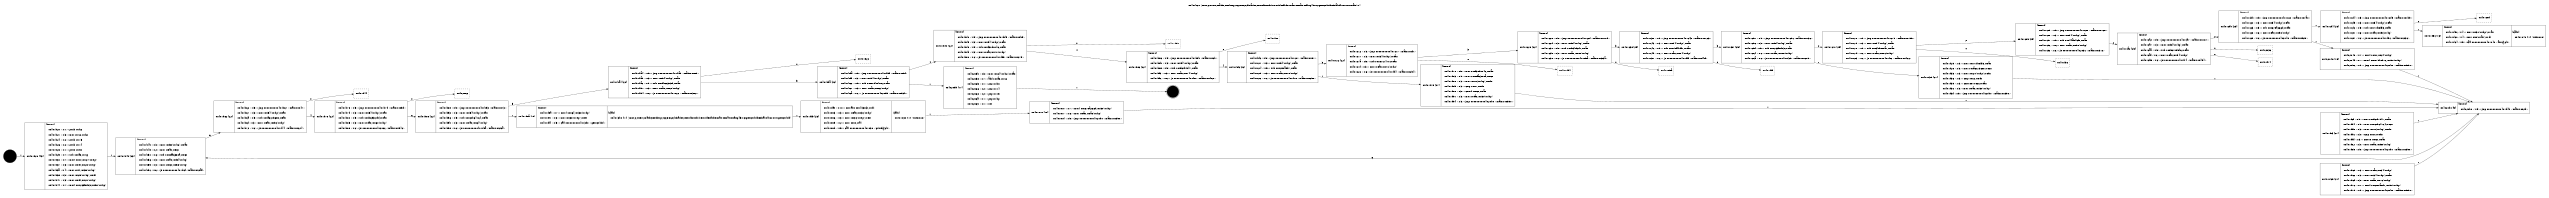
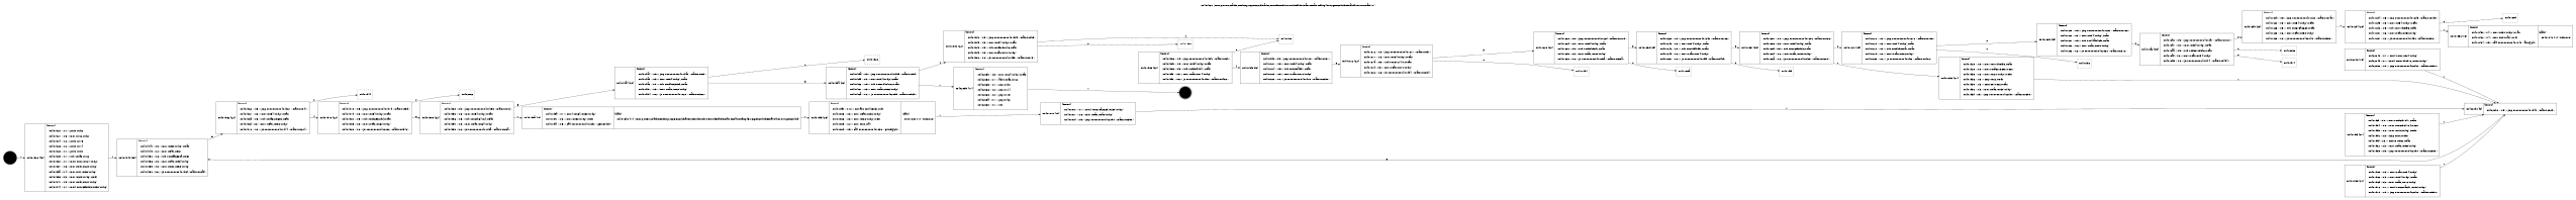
  digraph {
    label="0x401b20 (/mnt/c/Users/mathe/Desktop/tcc/POCII/binaries/extr_linuxdriversvideofbdevmatroxmatroxfb_g450.c_get_ctrl_id_Final-ollvm.out::main(0))"
    labelloc=t
    rankdir=LR
    node [shape=record]
    Entry [fillcolor=black height=0.3 shape=circle style=filled width=0.3]
    n2 [label="{\n     0x401b20 [43]\l\n     | [instrs]\l\n     &nbsp;&nbsp;0x401b20 \<+1\>: push %rbp\l\n     &nbsp;&nbsp;0x401b21 \<+3\>: mov %rsp,%rbp\l\n     &nbsp;&nbsp;0x401b24 \<+2\>: push %r15\l\n     &nbsp;&nbsp;0x401b26 \<+2\>: push %r14\l\n     &nbsp;&nbsp;0x401b28 \<+1\>: push %rbx\l\n     &nbsp;&nbsp;0x401b29 \<+7\>: sub $0xa8,%rsp\l\n     &nbsp;&nbsp;0x401b30 \<+7\>: movl $0x0,-0x24(%rbp)\l\n     &nbsp;&nbsp;0x401b37 \<+3\>: mov %edi,-0x28(%rbp)\l\n     &nbsp;&nbsp;0x401b3a \<+4\>: mov %rsi,-0x30(%rbp)\l\n     &nbsp;&nbsp;0x401b3e \<+3\>: mov -0x28(%rbp),%edi\l\n     &nbsp;&nbsp;0x401b41 \<+3\>: mov %edi,-0x20(%rbp)\l\n     &nbsp;&nbsp;0x401b44 \<+7\>: movl $0x2c3fed03,-0x50(%rbp)\l\n  }"]
    n3 [label="{\n     0x401b4b [23]\l\n     | [instrs]\l\n     &nbsp;&nbsp;0x401b4b \<+3\>: mov -0x50(%rbp),%eax\l\n     &nbsp;&nbsp;0x401b4e \<+2\>: mov %eax,%ecx\l\n     &nbsp;&nbsp;0x401b50 \<+6\>: sub $0x8fa6388a,%ecx\l\n     &nbsp;&nbsp;0x401b56 \<+3\>: mov %eax,-0x54(%rbp)\l\n     &nbsp;&nbsp;0x401b59 \<+3\>: mov %ecx,-0x58(%rbp)\l\n     &nbsp;&nbsp;0x401b5c \<+6\>: je 0000000000401dcf \<main+0x2af\>\l\n  }"]
    n4 [label="{\n     0x401b62 [22]\l\n     | [instrs]\l\n     &nbsp;&nbsp;0x401b62 \<+5\>: jmp 0000000000401b67 \<main+0x47\>\l\n     &nbsp;&nbsp;0x401b67 \<+3\>: mov -0x54(%rbp),%eax\l\n     &nbsp;&nbsp;0x401b6a \<+5\>: sub $0xa6c156e8,%eax\l\n     &nbsp;&nbsp;0x401b6f \<+3\>: mov %eax,-0x5c(%rbp)\l\n     &nbsp;&nbsp;0x401b72 \<+6\>: je 0000000000401d44 \<main+0x224\>\l\n  }"]
    n5 [label="{\n     0x401dcf [27]\l\n     | [instrs]\l\n     &nbsp;&nbsp;0x401dcf \<+5\>: mov $0xf61f1947,%eax\l\n     &nbsp;&nbsp;0x401dd4 \<+5\>: mov $0xc0b64164,%ecx\l\n     &nbsp;&nbsp;0x401dd9 \<+3\>: mov -0x1c(%rbp),%edx\l\n     &nbsp;&nbsp;0x401ddc \<+3\>: cmp $0x0,%edx\l\n     &nbsp;&nbsp;0x401ddf \<+3\>: cmove %ecx,%eax\l\n     &nbsp;&nbsp;0x401de2 \<+3\>: mov %eax,-0x50(%rbp)\l\n     &nbsp;&nbsp;0x401de5 \<+5\>: jmp 00000000004020b0 \<main+0x590\>\l\n  }"]
    n6 [label="{\n     0x4020b0 [5]\l\n     | [instrs]\l\n     &nbsp;&nbsp;0x4020b0 \<+5\>: jmp 0000000000401b4b \<main+0x2b\>\l\n  }"]
    n7 [label="{\n     0x401d44\l\n  }" style=dashed]
    n8 [label="{\n     0x401b78 [22]\l\n     | [instrs]\l\n     &nbsp;&nbsp;0x401b78 \<+5\>: jmp 0000000000401b7d \<main+0x5d\>\l\n     &nbsp;&nbsp;0x401b7d \<+3\>: mov -0x54(%rbp),%eax\l\n     &nbsp;&nbsp;0x401b80 \<+5\>: sub $0xb693c1fd,%eax\l\n     &nbsp;&nbsp;0x401b85 \<+3\>: mov %eax,-0x60(%rbp)\l\n     &nbsp;&nbsp;0x401b88 \<+6\>: je 000000000040206c \<main+0x54c\>\l\n  }"]
    n9 [label="{\n     0x40206c\l\n  }" style=dashed]
    n10 [label="{\n     0x401b8e [22]\l\n     | [instrs]\l\n     &nbsp;&nbsp;0x401b8e \<+5\>: jmp 0000000000401b93 \<main+0x73\>\l\n     &nbsp;&nbsp;0x401b93 \<+3\>: mov -0x54(%rbp),%eax\l\n     &nbsp;&nbsp;0x401b96 \<+5\>: sub $0xc0b64164,%eax\l\n     &nbsp;&nbsp;0x401b9b \<+3\>: mov %eax,-0x64(%rbp)\l\n     &nbsp;&nbsp;0x401b9e \<+6\>: je 0000000000401dea \<main+0x2ca\>\l\n  }"]
    Exit [fillcolor=black height=0.3 peripheries=2 shape=circle style=filled width=0.3]
    n12 [label="{\n     0x401dea [15]\l\n     | [instrs]\l\n     &nbsp;&nbsp;0x401dea \<+7\>: movl $0x64,-0x38(%rbp)\l\n     &nbsp;&nbsp;0x401df1 \<+3\>: mov -0x38(%rbp),%edi\l\n     &nbsp;&nbsp;0x401df4 \<+5\>: call 00000000004013b0 \<get_ctrl_id\>\l\n     | [calls]\l\n     &nbsp;&nbsp;0x4013b0 \{1\} (/mnt/c/Users/mathe/Desktop/tcc/POCII/binaries/extr_linuxdriversvideofbdevmatroxmatroxfb_g450.c_get_ctrl_id_Final-ollvm.out::get_ctrl_id)\l\n  }"]
    n13 [label="{\n     0x401ba4 [22]\l\n     | [instrs]\l\n     &nbsp;&nbsp;0x401ba4 \<+5\>: jmp 0000000000401ba9 \<main+0x89\>\l\n     &nbsp;&nbsp;0x401ba9 \<+3\>: mov -0x54(%rbp),%eax\l\n     &nbsp;&nbsp;0x401bac \<+5\>: sub $0xdb663c9b,%eax\l\n     &nbsp;&nbsp;0x401bb1 \<+3\>: mov %eax,-0x68(%rbp)\l\n     &nbsp;&nbsp;0x401bb4 \<+6\>: je 0000000000401e22 \<main+0x302\>\l\n  }"]
    n14 [label="{\n     0x401e10 [18]\l\n     | [instrs]\l\n     &nbsp;&nbsp;0x401e10 \<+7\>: movl $0x67ea266d,-0x50(%rbp)\l\n     &nbsp;&nbsp;0x401e17 \<+6\>: mov %eax,-0xa8(%rbp)\l\n     &nbsp;&nbsp;0x401e1d \<+5\>: jmp 00000000004020b0 \<main+0x590\>\l\n  }"]
    n15 [label="{\n     0x401df9 [23]\l\n     | [instrs]\l\n     &nbsp;&nbsp;0x401df9 \<+10\>: movabs $0x4030f2,%rdi\l\n     &nbsp;&nbsp;0x401e03 \<+3\>: mov %eax,-0x3c(%rbp)\l\n     &nbsp;&nbsp;0x401e06 \<+3\>: mov -0x3c(%rbp),%esi\l\n     &nbsp;&nbsp;0x401e09 \<+2\>: mov $0x0,%al\l\n     &nbsp;&nbsp;0x401e0b \<+5\>: call 0000000000401030 \<printf@plt\>\l\n     | [calls]\l\n     &nbsp;&nbsp;0x401030 \{1\} (unknown)\l\n  }"]
    n16 [label="{\n     0x401e22\l\n  }" style=dashed]
    n17 [label="{\n     0x401bba [22]\l\n     | [instrs]\l\n     &nbsp;&nbsp;0x401bba \<+5\>: jmp 0000000000401bbf \<main+0x9f\>\l\n     &nbsp;&nbsp;0x401bbf \<+3\>: mov -0x54(%rbp),%eax\l\n     &nbsp;&nbsp;0x401bc2 \<+5\>: sub $0xe75b0b16,%eax\l\n     &nbsp;&nbsp;0x401bc7 \<+3\>: mov %eax,-0x6c(%rbp)\l\n     &nbsp;&nbsp;0x401bca \<+6\>: je 000000000040205b \<main+0x53b\>\l\n  }"]
    n18 [label="{\n     0x40205b [17]\l\n     | [instrs]\l\n     &nbsp;&nbsp;0x40205b \<+3\>: mov -0x24(%rbp),%eax\l\n     &nbsp;&nbsp;0x40205e \<+7\>: add $0xa8,%rsp\l\n     &nbsp;&nbsp;0x402065 \<+1\>: pop %rbx\l\n     &nbsp;&nbsp;0x402066 \<+2\>: pop %r14\l\n     &nbsp;&nbsp;0x402068 \<+2\>: pop %r15\l\n     &nbsp;&nbsp;0x40206a \<+1\>: pop %rbp\l\n     &nbsp;&nbsp;0x40206b \<+1\>: ret\l\n  }"]
    n19 [label="{\n     0x401bd0 [22]\l\n     | [instrs]\l\n     &nbsp;&nbsp;0x401bd0 \<+5\>: jmp 0000000000401bd5 \<main+0xb5\>\l\n     &nbsp;&nbsp;0x401bd5 \<+3\>: mov -0x54(%rbp),%eax\l\n     &nbsp;&nbsp;0x401bd8 \<+5\>: sub $0xf30d0046,%eax\l\n     &nbsp;&nbsp;0x401bdd \<+3\>: mov %eax,-0x70(%rbp)\l\n     &nbsp;&nbsp;0x401be0 \<+6\>: je 0000000000401d99 \<main+0x279\>\l\n  }"]
    n20 [label="{\n     0x401d69 [21]\l\n     | [instrs]\l\n     &nbsp;&nbsp;0x401d69 \<+3\>: mov %eax,-0x34(%rbp)\l\n     &nbsp;&nbsp;0x401d6c \<+3\>: mov -0x34(%rbp),%eax\l\n     &nbsp;&nbsp;0x401d6f \<+3\>: mov %eax,-0x1c(%rbp)\l\n     &nbsp;&nbsp;0x401d72 \<+7\>: movl $0x2e0aed7,-0x50(%rbp)\l\n     &nbsp;&nbsp;0x401d79 \<+5\>: jmp 00000000004020b0 \<main+0x590\>\l\n  }"]
    n21 [label="{\n     0x401d99\l\n  }" style=dashed]
    n22 [label="{\n     0x401be6 [22]\l\n     | [instrs]\l\n     &nbsp;&nbsp;0x401be6 \<+5\>: jmp 0000000000401beb \<main+0xcb\>\l\n     &nbsp;&nbsp;0x401beb \<+3\>: mov -0x54(%rbp),%eax\l\n     &nbsp;&nbsp;0x401bee \<+5\>: sub $0xf61f1947,%eax\l\n     &nbsp;&nbsp;0x401bf3 \<+3\>: mov %eax,-0x74(%rbp)\l\n     &nbsp;&nbsp;0x401bf6 \<+6\>: je 0000000000401f80 \<main+0x460\>\l\n  }"]
    n23 [label="{\n     0x401ced\l\n  }" style=dashed]
    n24 [label="{\n     0x401f80\l\n  }" style=dashed]
    n25 [label="{\n     0x401bfc [22]\l\n     | [instrs]\l\n     &nbsp;&nbsp;0x401bfc \<+5\>: jmp 0000000000401c01 \<main+0xe1\>\l\n     &nbsp;&nbsp;0x401c01 \<+3\>: mov -0x54(%rbp),%eax\l\n     &nbsp;&nbsp;0x401c04 \<+5\>: sub $0x2e0aed7,%eax\l\n     &nbsp;&nbsp;0x401c09 \<+3\>: mov %eax,-0x78(%rbp)\l\n     &nbsp;&nbsp;0x401c0c \<+6\>: je 0000000000401d7e \<main+0x25e\>\l\n  }"]
    n26 [label="{\n     0x401d5c [13]\l\n     | [instrs]\l\n     &nbsp;&nbsp;0x401d5c \<+4\>: mov -0x30(%rbp),%rax\l\n     &nbsp;&nbsp;0x401d60 \<+4\>: mov 0x8(%rax),%rdi\l\n     &nbsp;&nbsp;0x401d64 \<+5\>: call 0000000000401040 \<atoi@plt\>\l\n     | [calls]\l\n     &nbsp;&nbsp;0x401040 \{1\} (unknown)\l\n  }"]
-   n27 [label="{\n     0x401d7e [27]\l\n     | [instrs]\l\n     &nbsp;&nbsp;0x401d7e \<+5\>: mov $0xf30d0046,%eax\l\n     &nbsp;&nbsp;0x401d83 \<+5\>: mov $0x8fa6388a,%ecx\l\n     &nbsp;&nbsp;0x401d88 \<+3\>: mov -0x1c(%rbp),%edx\l\n     &nbsp;&nbsp;0x401d8b \<+3\>: cmp $0x1,%edx\l\n     &nbsp;&nbsp;0x401d8e \<+3\>: cmovl %ecx,%eax\l\n     &nbsp;&nbsp;0x401d91 \<+3\>: mov %eax,-0x50(%rbp)\l\n     &nbsp;&nbsp;0x401d94 \<+5\>: jmp 00000000004020b0 \<main+0x590\>\l\n  }"]
    n28 [label="{\n     0x401c12 [22]\l\n     | [instrs]\l\n     &nbsp;&nbsp;0x401c12 \<+5\>: jmp 0000000000401c17 \<main+0xf7\>\l\n     &nbsp;&nbsp;0x401c17 \<+3\>: mov -0x54(%rbp),%eax\l\n     &nbsp;&nbsp;0x401c1a \<+5\>: sub $0x81c1470,%eax\l\n     &nbsp;&nbsp;0x401c1f \<+3\>: mov %eax,-0x7c(%rbp)\l\n     &nbsp;&nbsp;0x401c22 \<+6\>: je 0000000000401db4 \<main+0x294\>\l\n  }"]
    n29 [label="{\n     0x401cd4 [25]\l\n     | [instrs]\l\n     &nbsp;&nbsp;0x401cd4 \<+5\>: jmp 0000000000401cd9 \<main+0x1b9\>\l\n     &nbsp;&nbsp;0x401cd9 \<+3\>: mov -0x54(%rbp),%eax\l\n     &nbsp;&nbsp;0x401cdc \<+5\>: sub $0x71f08f93,%eax\l\n     &nbsp;&nbsp;0x401ce1 \<+6\>: mov %eax,-0x9c(%rbp)\l\n     &nbsp;&nbsp;0x401ce7 \<+6\>: je 0000000000401d5c \<main+0x23c\>\l\n  }"]
    n30 [label="{\n     0x401db4\l\n  }" style=dashed]
    n31 [label="{\n     0x401c28 [22]\l\n     | [instrs]\l\n     &nbsp;&nbsp;0x401c28 \<+5\>: jmp 0000000000401c2d \<main+0x10d\>\l\n     &nbsp;&nbsp;0x401c2d \<+3\>: mov -0x54(%rbp),%eax\l\n     &nbsp;&nbsp;0x401c30 \<+5\>: sub $0xb3bd2f1,%eax\l\n     &nbsp;&nbsp;0x401c35 \<+3\>: mov %eax,-0x80(%rbp)\l\n     &nbsp;&nbsp;0x401c38 \<+6\>: je 0000000000401e5a \<main+0x33a\>\l\n  }"]
    n32 [label="{\n     0x402048 [19]\l\n     | [instrs]\l\n     &nbsp;&nbsp;0x402048 \<+7\>: movl $0x0,-0x24(%rbp)\l\n     &nbsp;&nbsp;0x40204f \<+7\>: movl $0xe75b0b16,-0x50(%rbp)\l\n     &nbsp;&nbsp;0x402056 \<+5\>: jmp 00000000004020b0 \<main+0x590\>\l\n  }"]
    n33 [label="{\n     0x401e5a\l\n  }" style=dashed]
    n34 [label="{\n     0x401c3e [25]\l\n     | [instrs]\l\n     &nbsp;&nbsp;0x401c3e \<+5\>: jmp 0000000000401c43 \<main+0x123\>\l\n     &nbsp;&nbsp;0x401c43 \<+3\>: mov -0x54(%rbp),%eax\l\n     &nbsp;&nbsp;0x401c46 \<+5\>: sub $0x19f4bdf1,%eax\l\n     &nbsp;&nbsp;0x401c4b \<+6\>: mov %eax,-0x84(%rbp)\l\n     &nbsp;&nbsp;0x401c51 \<+6\>: je 0000000000401fdf \<main+0x4bf\>\l\n  }"]
    n35 [label="{\n     0x401cbb [25]\l\n     | [instrs]\l\n     &nbsp;&nbsp;0x401cbb \<+5\>: jmp 0000000000401cc0 \<main+0x1a0\>\l\n     &nbsp;&nbsp;0x401cc0 \<+3\>: mov -0x54(%rbp),%eax\l\n     &nbsp;&nbsp;0x401cc3 \<+5\>: sub $0x67ea266d,%eax\l\n     &nbsp;&nbsp;0x401cc8 \<+6\>: mov %eax,-0x98(%rbp)\l\n     &nbsp;&nbsp;0x401cce \<+6\>: je 0000000000402048 \<main+0x528\>\l\n  }"]
    n36 [label="{\n     0x401fdf\l\n  }" style=dashed]
    n37 [label="{\n     0x401c57 [25]\l\n     | [instrs]\l\n     &nbsp;&nbsp;0x401c57 \<+5\>: jmp 0000000000401c5c \<main+0x13c\>\l\n     &nbsp;&nbsp;0x401c5c \<+3\>: mov -0x54(%rbp),%eax\l\n     &nbsp;&nbsp;0x401c5f \<+5\>: sub $0x2c3fed03,%eax\l\n     &nbsp;&nbsp;0x401c64 \<+6\>: mov %eax,-0x88(%rbp)\l\n     &nbsp;&nbsp;0x401c6a \<+6\>: je 0000000000401d29 \<main+0x209\>\l\n  }"]
    n38 [label="{\n     0x401f74\l\n  }" style=dashed]
    n39 [label="{\n     0x401d29 [27]\l\n     | [instrs]\l\n     &nbsp;&nbsp;0x401d29 \<+5\>: mov $0x71f08f93,%eax\l\n     &nbsp;&nbsp;0x401d2e \<+5\>: mov $0xa6c156e8,%ecx\l\n     &nbsp;&nbsp;0x401d33 \<+3\>: mov -0x20(%rbp),%edx\l\n     &nbsp;&nbsp;0x401d36 \<+3\>: cmp $0x2,%edx\l\n     &nbsp;&nbsp;0x401d39 \<+3\>: cmovne %ecx,%eax\l\n     &nbsp;&nbsp;0x401d3c \<+3\>: mov %eax,-0x50(%rbp)\l\n     &nbsp;&nbsp;0x401d3f \<+5\>: jmp 00000000004020b0 \<main+0x590\>\l\n  }"]
    n40 [label="{\n     0x401c70 [25]\l\n     | [instrs]\l\n     &nbsp;&nbsp;0x401c70 \<+5\>: jmp 0000000000401c75 \<main+0x155\>\l\n     &nbsp;&nbsp;0x401c75 \<+3\>: mov -0x54(%rbp),%eax\l\n     &nbsp;&nbsp;0x401c78 \<+5\>: sub $0x3bbe8ea7,%eax\l\n     &nbsp;&nbsp;0x401c7d \<+6\>: mov %eax,-0x8c(%rbp)\l\n     &nbsp;&nbsp;0x401c83 \<+6\>: je 0000000000401f8c \<main+0x46c\>\l\n  }"]
    n41 [label="{\n     0x401ca2 [25]\l\n     | [instrs]\l\n     &nbsp;&nbsp;0x401ca2 \<+5\>: jmp 0000000000401ca7 \<main+0x187\>\l\n     &nbsp;&nbsp;0x401ca7 \<+3\>: mov -0x54(%rbp),%eax\l\n     &nbsp;&nbsp;0x401caa \<+5\>: sub $0x5c70e546,%eax\l\n     &nbsp;&nbsp;0x401caf \<+6\>: mov %eax,-0x94(%rbp)\l\n     &nbsp;&nbsp;0x401cb5 \<+6\>: je 0000000000401f74 \<main+0x454\>\l\n  }"]
    n42 [label="{\n     0x40203c\l\n  }" style=dashed]
    n43 [label="{\n     0x401c89 [25]\l\n     | [instrs]\l\n     &nbsp;&nbsp;0x401c89 \<+5\>: jmp 0000000000401c8e \<main+0x16e\>\l\n     &nbsp;&nbsp;0x401c8e \<+3\>: mov -0x54(%rbp),%eax\l\n     &nbsp;&nbsp;0x401c91 \<+5\>: sub $0x44a946f8,%eax\l\n     &nbsp;&nbsp;0x401c96 \<+6\>: mov %eax,-0x90(%rbp)\l\n     &nbsp;&nbsp;0x401c9c \<+6\>: je 000000000040203c \<main+0x51c\>\l\n  }"]
    n44 [label="{\n     0x401f8c\l\n  }" style=dashed]
    Entry -> n2 [label=" 1"]
    n2 -> n3 [label=" 1"]
    n3 -> n4 [label=" 6"]
    n4 -> n7 [label=" 0"]
    n4 -> n8 [label=" 4"]
    n5 -> n6 [label=" 1"]
    n6 -> n3 [label=" 6"]
    n8 -> n9 [label=" 0"]
    n8 -> n10 [label=" 6"]
    n10 -> n12 [label=" 1"]
    n10 -> n13 [label=" 5"]
    n12 -> n15 [label=" 1"]
    n13 -> n16 [label=" 0"]
    n13 -> n17 [label=" 5"]
    n14 -> n6 [label=" 1"]
    n15 -> n14 [label=" 1"]
    n17 -> n18 [label=" 1"]
    n17 -> n19 [label=" 4"]
    n18 -> Exit [label=" 1"]
    n19 -> n21 [label=" 0"]
-   n19 -> n22 [label=" 4"]
+   n19 -> n24 [label=" 4"]
    n20 -> n6 [label=" 1"]
    n22 -> n24 [label=" 0"]
    n22 -> n25 [label=" 4"]
-   n25 -> n27 [label=" 1"]
    n25 -> n28 [label=" 3"]
-   n27 -> n6 [label=" 1"]
    n28 -> n30 [label=" 0"]
    n28 -> n31 [label=" 3"]
    n29 -> n23 [label=" 0"]
    n29 -> n26 [label=" 1"]
    n31 -> n33 [label=" 0"]
    n31 -> n34 [label=" 3"]
    n32 -> n6 [label=" 1"]
    n34 -> n36 [label=" 0"]
    n34 -> n37 [label=" 3"]
    n35 -> n29 [label=" 1"]
-   n35 -> n32 [label=" 1"]
    n37 -> n39 [label=" 1"]
    n37 -> n40 [label=" 2"]
    n39 -> n6 [label=" 1"]
    n40 -> n43 [label=" 2"]
    n40 -> n44 [label=" 0"]
    n41 -> n35 [label=" 2"]
    n41 -> n38 [label=" 0"]
    n41 -> n42 [label=" 0"]
    n43 -> n41 [label=" 2"]
  }
